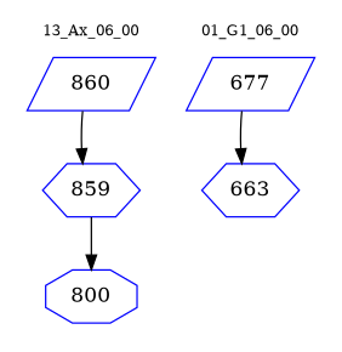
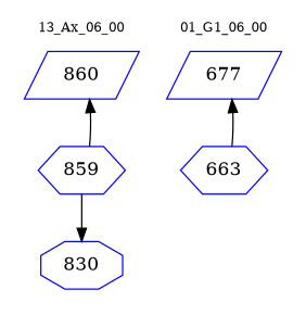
  digraph {
    node [color=blue shape=parallelogram]
    edge [color=black]
    n1 [label=860]
    n2 [label=859 shape=hexagon]
-   n3 [label=800 shape=octagon]
+   n3 [label=830 shape=octagon]
    n4 [label=677]
    n5 [label=663 shape=hexagon]
    subgraph cluster_1 {
      color=white
      fontsize=10
      label="13_Ax_06_00"
      n1
      n2
      n3
    }
    subgraph cluster_2 {
      color=white
      fontsize=10
      label="01_G1_06_00"
      n4
      n5
    }
-   n1 -> n2
+   n2 -> n1
    n2 -> n3
-   n4 -> n5
+   n5 -> n4
  }
